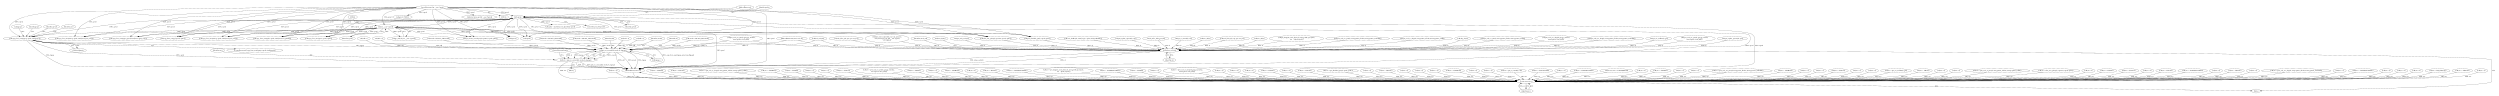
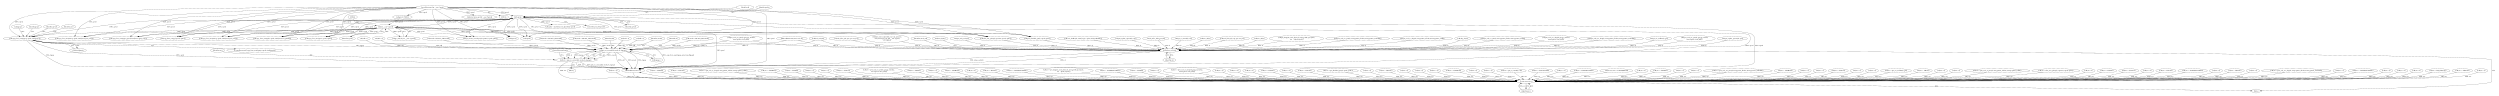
  digraph {
    fontname="EB Garamond"
    node [fontname="EB Garamond"]
    edge [fontname="EB Garamond"]
    n1 [label="(Call,copy_from_user(&greqs, optval, sizeof(greqs)))"]
    n2 [label="(Call,ip6_mc_source(add, omode, sk, &greqs))"]
    n3 [label="(MethodReturn,static int)"]
    n4 [label="(Call,sizeof(greqs))"]
    n5 [label="(ControlStructure,if (copy_from_user(&greqs, optval, sizeof(greqs))))"]
    n6 [label="(Call,retv = ip6_mc_source(add, omode, sk, &greqs))"]
    n7 [label="(Call,&greqs)"]
    n8 [label="(Return,return retv;)"]
    n9 [label="(Call,!optval)"]
    n10 [label="(Call,(int __user *) optval)"]
    n11 [label="(Call,ip6_mroute_setsockopt(sk, optname, optval, optlen))"]
    n12 [label="(Call,!optval)"]
    n13 [label="(Call,!optval)"]
    n14 [label="(Call,copy_from_user(gsf, optval, optlen))"]
    n15 [label="(Call,optlen < sizeof(struct in6_pktinfo) || !optval)"]
    n16 [label="(ControlStructure,if (!optval))"]
    n17 [label="(Call,xfrm_user_policy(sk, optname, optval, optlen))"]
    n18 [label="(Call,copy_from_user(&mreq, optval, sizeof(struct ipv6_mreq)))"]
    n19 [label="(Call,copy_from_user(&pkt, optval, sizeof(struct in6_pktinfo)))"]
    n20 [label="(Identifier,optval)"]
    n21 [label="(Call,copy_from_user(opt+1, optval, optlen))"]
    n22 [label="(Call,copy_from_user(&mreq, optval, sizeof(struct ipv6_mreq)))"]
    n23 [label="(Call,copy_from_user(&greq, optval, sizeof(struct group_req)))"]
    n24 [label="(Call,ipv6_flowlabel_opt(sk, optval, optlen))"]
    n25 [label="(Identifier,optval)"]
    n26 [label="(Call,get_user(val, (int __user *) optval))"]
    n27 [label="(Call,release_sock(sk))"]
    n28 [label="(ControlStructure,char __user *optval)"]
    n29 [label="(Call,optval = NULL)"]
    n30 [label="(Call,(struct ipv6_opt_hdr __user *)optval)"]
    1000114
    n32 [label="(Block,)"]
    n33 [label="(Block,)"]
    n34 [label="(Identifier,sk)"]
    n35 [label="(Identifier,retv)"]
    n36 [label="(Identifier,sk)"]
    n37 [label="(Call,omode = MCAST_INCLUDE)"]
    n38 [label="(Call,sock_kmalloc(sk, sizeof(*opt) + optlen, GFP_KERNEL))"]
    n39 [label="(Call,retv = 0)"]
    n40 [label="(Call,retv = -EPERM)"]
    n41 [label="(Call,retv = -EFAULT)"]
    n42 [label="(Call,ipv6_update_options(sk, opt))"]
    n43 [label="(Call,retv = ipv6_sock_ac_drop(sk, mreq.ipv6mr_ifindex, &mreq.ipv6mr_acaddr))"]
    n44 [label="(Call,retv = -ENOBUFS)"]
    n45 [label="(Call,add = 1)"]
    n46 [label="(Call,sk_refcnt_debug_inc(sk))"]
    n47 [label="(Call,retv = -EPERM)"]
    n48 [label="(Call,retv = 0)"]
    n49 [label="(Call,retv = 0)"]
    n50 [label="(Call,&greqs)"]
    n51 [label="(Call,retv = -EFAULT)"]
    n52 [label="(Call,retv = ipv6_sock_mc_join(sk, greq.gr_interface,\n\t\t\t\t\t\t &psin6->sin6_addr))"]
    n53 [label="(Call,retv = -EINVAL)"]
    n54 [label="(Identifier,retv)"]
    n55 [label="(Call,retv = 0)"]
-   n56 [label="(MethodReturn,val)"]
+   n56 [label="(Identifier,val)"]
    n57 [label="(Call,retv = -ENOBUFS)"]
    n58 [label="(Call,add = 0)"]
    n59 [label="(Call,retv = 0)"]
    n60 [label="(Call,omode = MCAST_EXCLUDE)"]
    n61 [label="(Call,retv = -EFAULT)"]
    n62 [label="(Call,retv = -EADDRNOTAVAIL)"]
    n63 [label="(Call,retv = ip6_datagram_send_ctl(net, sk, &msg, &fl6, opt, &junk,\n\t\t\t\t\t     &junk, &junk))"]
    n64 [label="(Call,retv = -EADDRNOTAVAIL)"]
    n65 [label="(Call,retv = -EPERM)"]
    n66 [label="(Call,retv = 0)"]
    n67 [label="(Call,retv = ipv6_sock_mc_drop(sk, greq.gr_interface,\n\t\t\t\t\t\t &psin6->sin6_addr))"]
    n68 [label="(Call,omode = MCAST_INCLUDE)"]
    n69 [label="(Call,ip6_ra_control(sk, val))"]
    n70 [label="(Call,retv = 0)"]
    n71 [label="(Call,retv = 0)"]
    n72 [label="(Call,omode = MCAST_EXCLUDE)"]
    n73 [label="(Call,retv = 0)"]
    n74 [label="(Identifier,add)"]
    n75 [label="(Call,retv = -EINVAL)"]
    n76 [label="(Call,inet_sk(sk))"]
    n77 [label="(Call,retv = 0)"]
    n78 [label="(Call,sock_kfree_s(sk, opt, opt->tot_len))"]
    n79 [label="(Call,inet_sk(sk))"]
    n80 [label="(Call,retv = -EFAULT)"]
    n81 [label="(Call,retv = ipv6_flowlabel_opt(sk, optval, optlen))"]
    n82 [label="(Call,retv = 0)"]
    n83 [label="(Call,retv = -EINVAL)"]
    n84 [label="(Call,retv = 0)"]
    n85 [label="(Call,retv = 0)"]
    n86 [label="(Call,retv = 0)"]
    n87 [label="(Call,retv = -ENOBUFS)"]
    n88 [label="(Call,retv = 0)"]
    n89 [label="(Call,retv = 0)"]
    n90 [label="(Call,ip6_datagram_send_ctl(net, sk, &msg, &fl6, opt, &junk,\n\t\t\t\t\t     &junk, &junk))"]
    n91 [label="(Identifier,optlen)"]
    n92 [label="(Call,ipv6_sock_mc_join(sk, mreq.ipv6mr_ifindex, &mreq.ipv6mr_multiaddr))"]
    n93 [label="(Call,retv = ip6_ra_control(sk, val))"]
    n94 [label="(Call,retv = -ENOTCONN)"]
    n95 [label="(Call,retv = 0)"]
    n96 [label="(Call,retv = -ENOPROTOOPT)"]
    n97 [label="(Call,ipv6_sock_mc_join(sk, greqs.gsr_interface,\n\t\t\t\t\t\t &psin6->sin6_addr))"]
    n98 [label="(Call,add = 1)"]
    n99 [label="(Call,retv && retv != -EADDRINUSE)"]
    n100 [label="(Call,ipv6_sock_ac_drop(sk, mreq.ipv6mr_ifindex, &mreq.ipv6mr_acaddr))"]
    n101 [label="(Call,udp_sk(sk))"]
    n102 [label="(Call,retv = 0)"]
    n103 [label="(Call,retv = -ENODEV)"]
    n104 [label="(Call,add = 0)"]
    n105 [label="(Call,retv = 0)"]
    n106 [label="(Call,retv = 0)"]
    n107 [label="(MethodParameterIn,struct sock *sk)"]
    n108 [label="(Call,retv = ipv6_sock_mc_join(sk, mreq.ipv6mr_ifindex, &mreq.ipv6mr_multiaddr))"]
    n109 [label="(Call,retv = -ENOBUFS)"]
    n110 [label="(Call,retv = 0)"]
    n111 [label="(Call,retv = 0)"]
    n112 [label="(Call,retv = -EFAULT)"]
    n113 [label="(Identifier,greqs)"]
    n114 [label="(Call,retv = 0)"]
    n115 [label="(Call,retv = 0)"]
    n116 [label="(Call,retv = ip6_mc_msfilter(sk, gsf))"]
    n117 [label="(Call,retv = -EBUSY)"]
    n118 [label="(Call,ipv6_sock_ac_join(sk, mreq.ipv6mr_ifindex, &mreq.ipv6mr_acaddr))"]
    n119 [label="(Call,retv = 0)"]
    n120 [label="(Call,retv = 0)"]
    n121 [label="(Call,retv = ipv6_sock_ac_join(sk, mreq.ipv6mr_ifindex, &mreq.ipv6mr_acaddr))"]
    n122 [label="(Identifier,optval)"]
    n123 [label="(Call,retv = xfrm_user_policy(sk, optname, optval, optlen))"]
    n124 [label="(Call,retv = 0)"]
    n125 [label="(Call,retv = -EINVAL)"]
    n126 [label="(Call,ipv6_sock_mc_drop(sk, greq.gr_interface,\n\t\t\t\t\t\t &psin6->sin6_addr))"]
    n127 [label="(Identifier,omode)"]
    n128 [label="(Call,retv = -EFAULT)"]
    n129 [label="(Call,ipv6_sock_mc_drop(sk, mreq.ipv6mr_ifindex, &mreq.ipv6mr_multiaddr))"]
    n130 [label="(Call,retv = 0)"]
    n131 [label="(Call,ip6_mc_msfilter(sk, gsf))"]
    n132 [label="(Call,retv = -EFAULT)"]
    n133 [label="(Call,retv = -EADDRNOTAVAIL)"]
    n134 [label="(Call,retv = 0)"]
    n135 [label="(Call,retv = -EINVAL)"]
    n136 [label="(Call,retv = 0)"]
    n137 [label="(Call,ipv6_sock_mc_join(sk, greq.gr_interface,\n\t\t\t\t\t\t &psin6->sin6_addr))"]
    n138 [label="(Call,retv = ipv6_sock_mc_drop(sk, mreq.ipv6mr_ifindex, &mreq.ipv6mr_multiaddr))"]
    n139 [label="(Call,retv = 0)"]
    n140 [label="(Call,retv = -EADDRNOTAVAIL)"]
    n141 [label="(Call,lock_sock(sk))"]
    n142 [label="(Call,ipv6_update_options(sk, opt))"]
    n143 [label="(Call,sock_kfree_s(sk, opt, opt->tot_len))"]
    n144 [label="(Call,retv = 0)"]
    n145 [label="(Call,ipv6_renew_options(sk, np->opt, optname,\n \t\t\t\t\t (struct ipv6_opt_hdr __user *)optval,\n \t\t\t\t\t optlen))"]
    n146 [label="(Identifier,retv)"]
    n147 [label="(Call,retv = 0)"]
    n148 [label="(Identifier,needs_rtnl)"]
    n149 [label="(Call,retv = 0)"]
    n150 [label="(ControlStructure,break;)"]
    n151 [label="(Call,inet_sk(sk))"]
    n152 [label="(Call,ipv6_only_sock(sk))"]
    n153 [label="(Call,retv = PTR_ERR(opt))"]
    n154 [label="(Call,retv = -EPROTO)"]
    n155 [label="(Call,retv = 0)"]
    1000161
    n1 -> n2 [label="DDG: &greqs"]
    n1 -> n3 [label="DDG: &greqs"]
    n1 -> n3 [label="DDG: optval"]
    n1 -> n3 [label="DDG: copy_from_user(&greqs, optval, sizeof(greqs))"]
    n1 -> n4 [label="CFG: "]
    n1 -> n5 [label="AST: "]
    n2 -> n3 [label="DDG: add"]
    n2 -> n3 [label="DDG: omode"]
    n2 -> n3 [label="DDG: &greqs"]
    n2 -> n6 [label="AST: "]
    n2 -> n6 [label="DDG: add"]
    n2 -> n6 [label="DDG: omode"]
    n2 -> n6 [label="DDG: sk"]
    n2 -> n6 [label="DDG: &greqs"]
    n2 -> n7 [label="CFG: "]
    n3 -> n8 [label="CFG: "]
    n4 -> n1 [label="AST: "]
    n6 -> n2 [label="CFG: "]
    n6 -> n3 [label="DDG: retv"]
    n6 -> n3 [label="DDG: ip6_mc_source(add, omode, sk, &greqs)"]
    n6 -> n8 [label="DDG: retv"]
    n6 -> n32 [label="AST: "]
    n7 -> n2 [label="AST: "]
    n8 -> n3 [label="DDG: <RET>"]
    n8 -> n33 [label="AST: "]
    n8 -> n35 [label="CFG: "]
    n9 -> n1 [label="DDG: optval"]
    n9 -> n3 [label="DDG: !optval"]
    n9 -> n3 [label="DDG: optval"]
    n9 -> n10 [label="DDG: optval"]
    n9 -> n11 [label="DDG: optval"]
    n9 -> n12 [label="DDG: optval"]
    n9 -> n13 [label="DDG: optval"]
    n9 -> n14 [label="DDG: optval"]
    n9 -> n15 [label="DDG: !optval"]
    n9 -> n16 [label="AST: "]
    n9 -> n17 [label="DDG: optval"]
    n9 -> n18 [label="DDG: optval"]
    n9 -> n19 [label="DDG: optval"]
    n9 -> n20 [label="CFG: "]
    n9 -> n21 [label="DDG: optval"]
    n9 -> n22 [label="DDG: optval"]
    n9 -> n23 [label="DDG: optval"]
    n9 -> n24 [label="DDG: optval"]
    n10 -> n1 [label="DDG: optval"]
    n10 -> n3 [label="DDG: optval"]
    n10 -> n11 [label="DDG: optval"]
    n10 -> n12 [label="DDG: optval"]
    n10 -> n13 [label="DDG: optval"]
    n10 -> n14 [label="DDG: optval"]
    n10 -> n17 [label="DDG: optval"]
    n10 -> n18 [label="DDG: optval"]
    n10 -> n19 [label="DDG: optval"]
    n10 -> n21 [label="DDG: optval"]
    n10 -> n22 [label="DDG: optval"]
    n10 -> n23 [label="DDG: optval"]
    n10 -> n24 [label="DDG: optval"]
    n10 -> n25 [label="CFG: "]
    n10 -> n26 [label="AST: "]
    n10 -> n26 [label="DDG: optval"]
    n17 -> n27 [label="DDG: sk"]
    n20 -> n9 [label="AST: "]
    n24 -> n27 [label="DDG: sk"]
    n25 -> n10 [label="AST: "]
    n26 -> n10 [label="CFG: "]
    n27 -> n3 [label="DDG: release_sock(sk)"]
    n27 -> n3 [label="DDG: sk"]
    n27 -> n33 [label="AST: "]
    n27 -> n34 [label="CFG: "]
    n28 -> n1 [label="DDG: optval"]
    n28 -> n3 [label="DDG: optval"]
    n28 -> n9 [label="DDG: optval"]
-   n28 -> n10 [label="DDG: optval"]
+   n29 -> n10 [label="DDG: optval"]
    n28 -> n11 [label="DDG: optval"]
    n28 -> n12 [label="DDG: optval"]
    n28 -> n13 [label="DDG: optval"]
    n28 -> n14 [label="DDG: optval"]
    n28 -> n17 [label="DDG: optval"]
    n28 -> n18 [label="DDG: optval"]
    n28 -> n19 [label="DDG: optval"]
    n28 -> n21 [label="DDG: optval"]
    n28 -> n22 [label="DDG: optval"]
    n28 -> n23 [label="DDG: optval"]
    n28 -> n24 [label="DDG: optval"]
    n28 -> n29 [label="DDG: optval"]
    n28 -> n30 [label="DDG: optval"]
    n28 -> 1000114 [label="AST: "]
    n34 -> n27 [label="AST: "]
    n35 -> n8 [label="AST: "]
    n35 -> n8 [label="DDG: retv"]
    n36 -> n2 [label="AST: "]
    n37 -> n2 [label="DDG: omode"]
    n38 -> n27 [label="DDG: sk"]
    n39 -> n8 [label="DDG: retv"]
    n40 -> n8 [label="DDG: retv"]
    n41 -> n8 [label="DDG: retv"]
    n42 -> n27 [label="DDG: sk"]
    n43 -> n8 [label="DDG: retv"]
    n44 -> n8 [label="DDG: retv"]
    n45 -> n2 [label="DDG: add"]
    n46 -> n27 [label="DDG: sk"]
    n47 -> n8 [label="DDG: retv"]
    n48 -> n8 [label="DDG: retv"]
    n49 -> n8 [label="DDG: retv"]
    n50 -> n1 [label="AST: "]
    n51 -> n8 [label="DDG: retv"]
    n52 -> n8 [label="DDG: retv"]
    n53 -> n8 [label="DDG: retv"]
    n54 -> n6 [label="AST: "]
    n55 -> n8 [label="DDG: retv"]
    n56 -> n9 [label="CFG: "]
    n57 -> n8 [label="DDG: retv"]
    n58 -> n2 [label="DDG: add"]
    n59 -> n8 [label="DDG: retv"]
    n60 -> n2 [label="DDG: omode"]
    n61 -> n8 [label="DDG: retv"]
    n62 -> n8 [label="DDG: retv"]
    n63 -> n8 [label="DDG: retv"]
    n64 -> n8 [label="DDG: retv"]
    n65 -> n8 [label="DDG: retv"]
    n66 -> n8 [label="DDG: retv"]
    n67 -> n8 [label="DDG: retv"]
    n68 -> n2 [label="DDG: omode"]
    n69 -> n27 [label="DDG: sk"]
    n70 -> n8 [label="DDG: retv"]
    n71 -> n8 [label="DDG: retv"]
    n72 -> n2 [label="DDG: omode"]
    n73 -> n8 [label="DDG: retv"]
    n74 -> n2 [label="AST: "]
    n75 -> n8 [label="DDG: retv"]
    n76 -> n27 [label="DDG: sk"]
    n77 -> n8 [label="DDG: retv"]
    n78 -> n27 [label="DDG: sk"]
    n79 -> n27 [label="DDG: sk"]
    n80 -> n8 [label="DDG: retv"]
    n81 -> n8 [label="DDG: retv"]
    n82 -> n8 [label="DDG: retv"]
    n83 -> n8 [label="DDG: retv"]
    n84 -> n8 [label="DDG: retv"]
    n85 -> n8 [label="DDG: retv"]
    n86 -> n8 [label="DDG: retv"]
    n87 -> n8 [label="DDG: retv"]
    n88 -> n8 [label="DDG: retv"]
    n89 -> n8 [label="DDG: retv"]
    n90 -> n27 [label="DDG: sk"]
    n91 -> n9 [label="CFG: "]
    n92 -> n27 [label="DDG: sk"]
    n93 -> n8 [label="DDG: retv"]
    n94 -> n8 [label="DDG: retv"]
    n95 -> n8 [label="DDG: retv"]
    n96 -> n8 [label="DDG: retv"]
    n97 -> n2 [label="DDG: sk"]
    n97 -> n27 [label="DDG: sk"]
    n98 -> n2 [label="DDG: add"]
    n99 -> n8 [label="DDG: retv"]
    n100 -> n27 [label="DDG: sk"]
    n101 -> n27 [label="DDG: sk"]
    n102 -> n8 [label="DDG: retv"]
    n103 -> n8 [label="DDG: retv"]
    n104 -> n2 [label="DDG: add"]
    n105 -> n8 [label="DDG: retv"]
    n106 -> n8 [label="DDG: retv"]
    n107 -> n2 [label="DDG: sk"]
    n107 -> n27 [label="DDG: sk"]
    n108 -> n8 [label="DDG: retv"]
    n109 -> n8 [label="DDG: retv"]
    n110 -> n8 [label="DDG: retv"]
    n111 -> n8 [label="DDG: retv"]
    n112 -> n8 [label="DDG: retv"]
    n113 -> n1 [label="CFG: "]
    n114 -> n8 [label="DDG: retv"]
    n115 -> n8 [label="DDG: retv"]
    n116 -> n8 [label="DDG: retv"]
    n117 -> n8 [label="DDG: retv"]
    n118 -> n27 [label="DDG: sk"]
    n119 -> n8 [label="DDG: retv"]
    n120 -> n8 [label="DDG: retv"]
    n121 -> n8 [label="DDG: retv"]
    n122 -> n1 [label="AST: "]
    n123 -> n8 [label="DDG: retv"]
    n124 -> n8 [label="DDG: retv"]
    n125 -> n8 [label="DDG: retv"]
    n126 -> n27 [label="DDG: sk"]
    n127 -> n2 [label="AST: "]
    n128 -> n8 [label="DDG: retv"]
    n129 -> n27 [label="DDG: sk"]
    n130 -> n8 [label="DDG: retv"]
    n131 -> n27 [label="DDG: sk"]
    n132 -> n8 [label="DDG: retv"]
    n133 -> n8 [label="DDG: retv"]
    n134 -> n8 [label="DDG: retv"]
    n135 -> n8 [label="DDG: retv"]
    n136 -> n8 [label="DDG: retv"]
    n137 -> n27 [label="DDG: sk"]
    n138 -> n8 [label="DDG: retv"]
    n139 -> n8 [label="DDG: retv"]
    n140 -> n8 [label="DDG: retv"]
    n141 -> n2 [label="DDG: sk"]
    n141 -> n27 [label="DDG: sk"]
    n142 -> n27 [label="DDG: sk"]
    n143 -> n27 [label="DDG: sk"]
    n144 -> n8 [label="DDG: retv"]
    n145 -> n27 [label="DDG: sk"]
    n146 -> n1 [label="CFG: "]
    n147 -> n8 [label="DDG: retv"]
    n148 -> n27 [label="CFG: "]
    n149 -> n8 [label="DDG: retv"]
    n150 -> n6 [label="CFG: "]
    n151 -> n27 [label="DDG: sk"]
    n152 -> n27 [label="DDG: sk"]
    n153 -> n8 [label="DDG: retv"]
    n154 -> n8 [label="DDG: retv"]
    n155 -> n8 [label="DDG: retv"]
    1000161 -> n10 [label="AST: "]
  }
